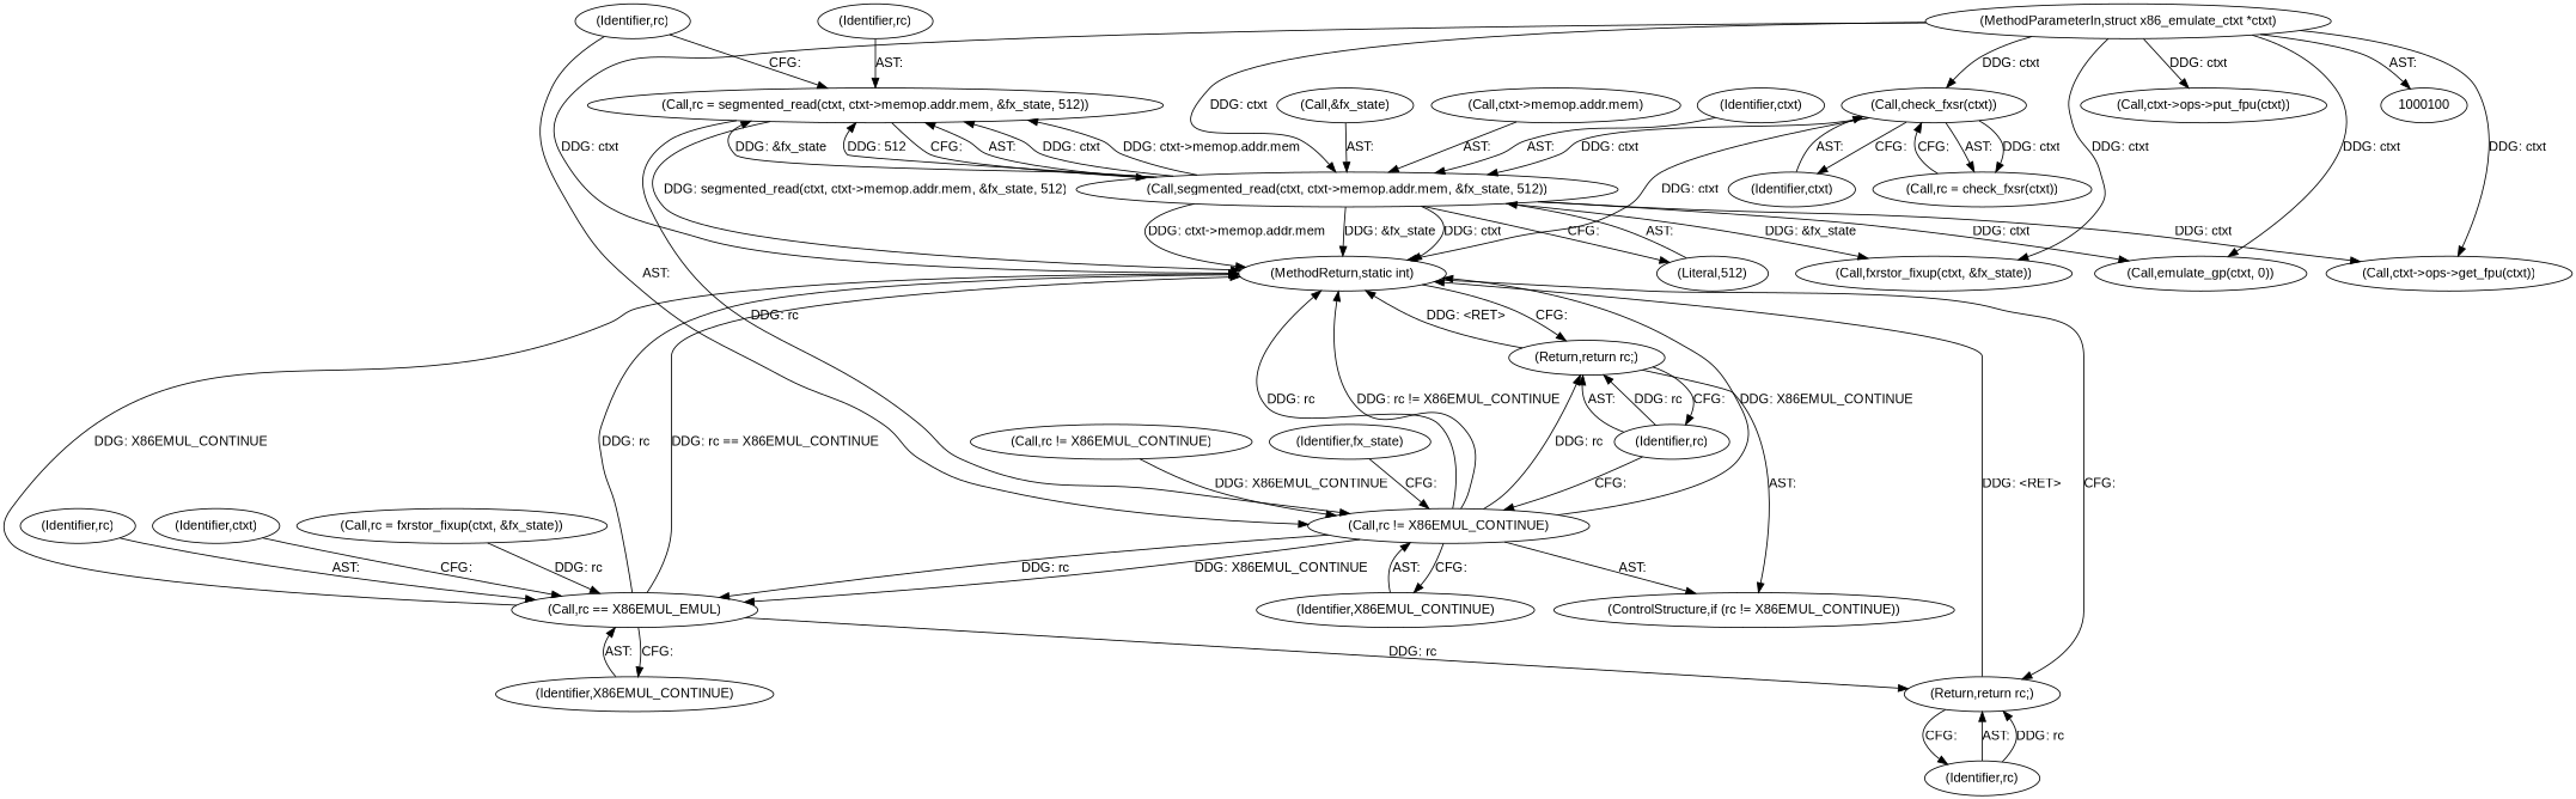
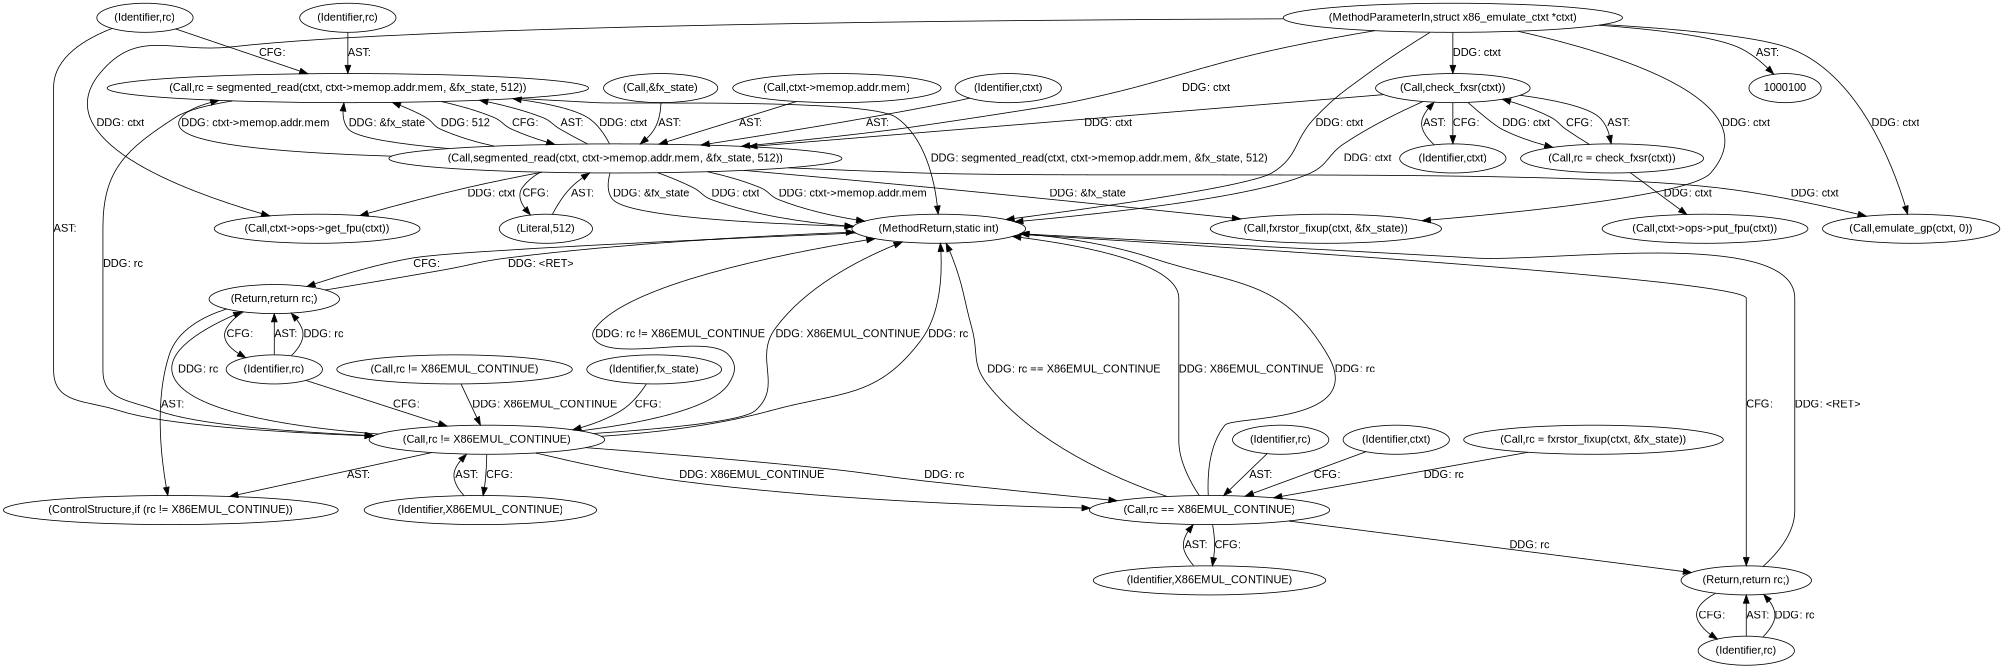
  digraph {
    fontname="Liberation Sans"
    node [fontname="Liberation Sans"]
    edge [fontname="Liberation Sans"]
    n1 [label="(Call,rc = segmented_read(ctxt, ctxt->memop.addr.mem, &fx_state, 512))"]
    n2 [label="(Call,segmented_read(ctxt, ctxt->memop.addr.mem, &fx_state, 512))"]
    n3 [label="(Call,rc != X86EMUL_CONTINUE)"]
    n4 [label="(MethodReturn,static int)"]
    n5 [label="(Literal,512)"]
    n6 [label="(Call,fxrstor_fixup(ctxt, &fx_state))"]
    n7 [label="(Call,emulate_gp(ctxt, 0))"]
    n8 [label="(Call,ctxt->ops->get_fpu(ctxt))"]
    n9 [label="(Return,return rc;)"]
-   n10 [label="(Call,rc == X86EMUL_EMUL)"]
+   n10 [label="(Call,rc == X86EMUL_CONTINUE)"]
    n11 [label="(ControlStructure,if (rc != X86EMUL_CONTINUE))"]
    n12 [label="(Identifier,X86EMUL_CONTINUE)"]
    n13 [label="(Return,return rc;)"]
    n14 [label="(Call,check_fxsr(ctxt))"]
    n15 [label="(Identifier,ctxt)"]
    n16 [label="(Call,rc = check_fxsr(ctxt))"]
    n17 [label="(MethodParameterIn,struct x86_emulate_ctxt *ctxt)"]
    n18 [label="(Call,ctxt->ops->put_fpu(ctxt))"]
    1000100
    n20 [label="(Identifier,rc)"]
    n21 [label="(Identifier,X86EMUL_CONTINUE)"]
    n22 [label="(Identifier,rc)"]
    n23 [label="(Call,&fx_state)"]
    n24 [label="(Call,rc != X86EMUL_CONTINUE)"]
    n25 [label="(Identifier,rc)"]
    n26 [label="(Identifier,ctxt)"]
    n27 [label="(Call,ctxt->memop.addr.mem)"]
    n28 [label="(Identifier,ctxt)"]
    n29 [label="(Identifier,fx_state)"]
    n30 [label="(Call,rc = fxrstor_fixup(ctxt, &fx_state))"]
    n31 [label="(Identifier,rc)"]
    n32 [label="(Identifier,rc)"]
    n1 -> n2 [label="CFG: "]
    n1 -> n3 [label="DDG: rc"]
    n1 -> n4 [label="DDG: segmented_read(ctxt, ctxt->memop.addr.mem, &fx_state, 512)"]
    n2 -> n1 [label="AST: "]
    n2 -> n1 [label="DDG: ctxt"]
    n2 -> n1 [label="DDG: ctxt->memop.addr.mem"]
    n2 -> n1 [label="DDG: &fx_state"]
    n2 -> n1 [label="DDG: 512"]
    n2 -> n4 [label="DDG: ctxt"]
    n2 -> n4 [label="DDG: ctxt->memop.addr.mem"]
    n2 -> n4 [label="DDG: &fx_state"]
    n2 -> n5 [label="CFG: "]
    n2 -> n6 [label="DDG: &fx_state"]
    n2 -> n7 [label="DDG: ctxt"]
    n2 -> n8 [label="DDG: ctxt"]
    n3 -> n4 [label="DDG: X86EMUL_CONTINUE"]
    n3 -> n4 [label="DDG: rc"]
    n3 -> n4 [label="DDG: rc != X86EMUL_CONTINUE"]
    n3 -> n9 [label="DDG: rc"]
    n3 -> n10 [label="DDG: rc"]
    n3 -> n10 [label="DDG: X86EMUL_CONTINUE"]
    n3 -> n11 [label="AST: "]
    n3 -> n12 [label="CFG: "]
    n4 -> n9 [label="CFG: "]
    n4 -> n13 [label="CFG: "]
    n5 -> n2 [label="AST: "]
    n9 -> n4 [label="DDG: <RET>"]
    n9 -> n11 [label="AST: "]
    n9 -> n20 [label="CFG: "]
    n10 -> n4 [label="DDG: rc == X86EMUL_CONTINUE"]
    n10 -> n4 [label="DDG: X86EMUL_CONTINUE"]
    n10 -> n4 [label="DDG: rc"]
    n10 -> n13 [label="DDG: rc"]
    n10 -> n21 [label="CFG: "]
    n12 -> n3 [label="AST: "]
    n13 -> n4 [label="DDG: <RET>"]
    n13 -> n22 [label="CFG: "]
    n14 -> n2 [label="DDG: ctxt"]
    n14 -> n4 [label="DDG: ctxt"]
    n14 -> n15 [label="CFG: "]
    n14 -> n16 [label="AST: "]
    n14 -> n16 [label="DDG: ctxt"]
    n15 -> n14 [label="AST: "]
    n16 -> n14 [label="CFG: "]
    n17 -> n2 [label="DDG: ctxt"]
    n17 -> n4 [label="DDG: ctxt"]
    n17 -> n6 [label="DDG: ctxt"]
    n17 -> n7 [label="DDG: ctxt"]
    n17 -> n8 [label="DDG: ctxt"]
    n17 -> n14 [label="DDG: ctxt"]
-   n17 -> n18 [label="DDG: ctxt"]
+   n16 -> n18 [label="DDG: ctxt"]
    n17 -> 1000100 [label="AST: "]
    n20 -> n3 [label="CFG: "]
    n20 -> n9 [label="AST: "]
    n20 -> n9 [label="DDG: rc"]
    n21 -> n10 [label="AST: "]
    n22 -> n13 [label="AST: "]
    n22 -> n13 [label="DDG: rc"]
    n23 -> n2 [label="AST: "]
    n24 -> n3 [label="DDG: X86EMUL_CONTINUE"]
    n25 -> n10 [label="AST: "]
    n26 -> n10 [label="CFG: "]
    n27 -> n2 [label="AST: "]
    n28 -> n2 [label="AST: "]
    n29 -> n3 [label="CFG: "]
    n30 -> n10 [label="DDG: rc"]
    n31 -> n1 [label="CFG: "]
    n31 -> n3 [label="AST: "]
    n32 -> n1 [label="AST: "]
  }
